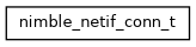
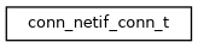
  digraph {
    rankdir=TB
-   n1 [color=black fillcolor=white fontname=Helvetica fontsize=10 height=0.2 label=nimble_netif_conn_t shape=record style=filled width=0.4]
+   n1 [color=black fillcolor=white fontname=Helvetica fontsize=10 height=0.2 label=conn_netif_conn_t shape=record style=filled width=0.4]
  }
